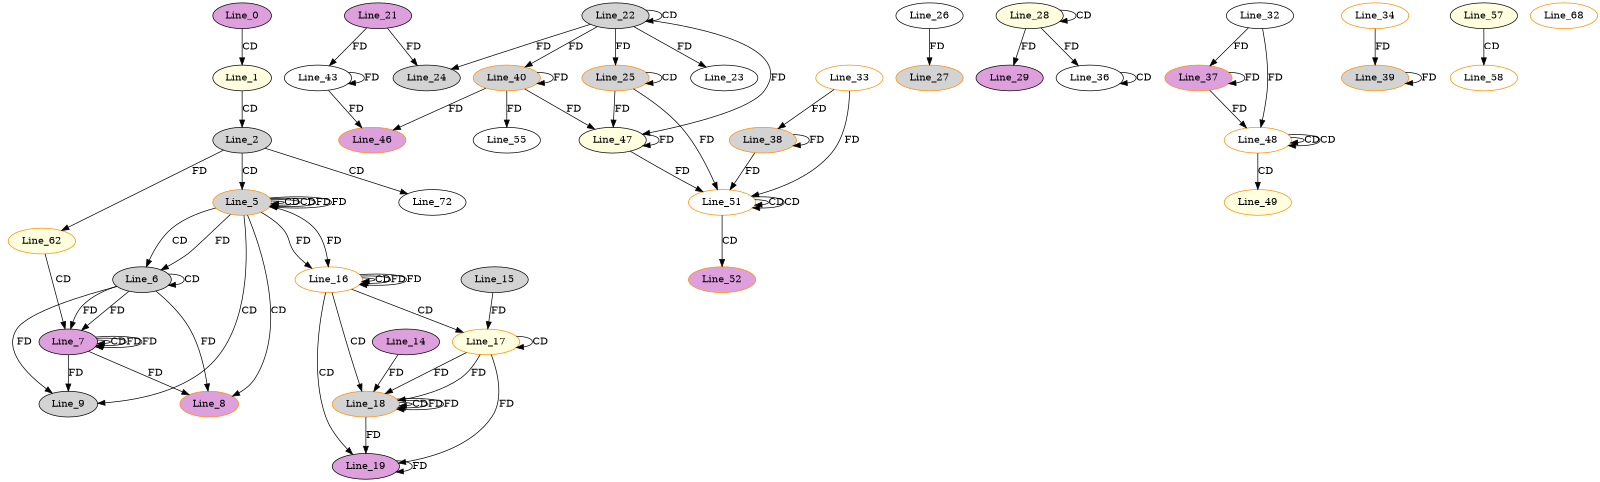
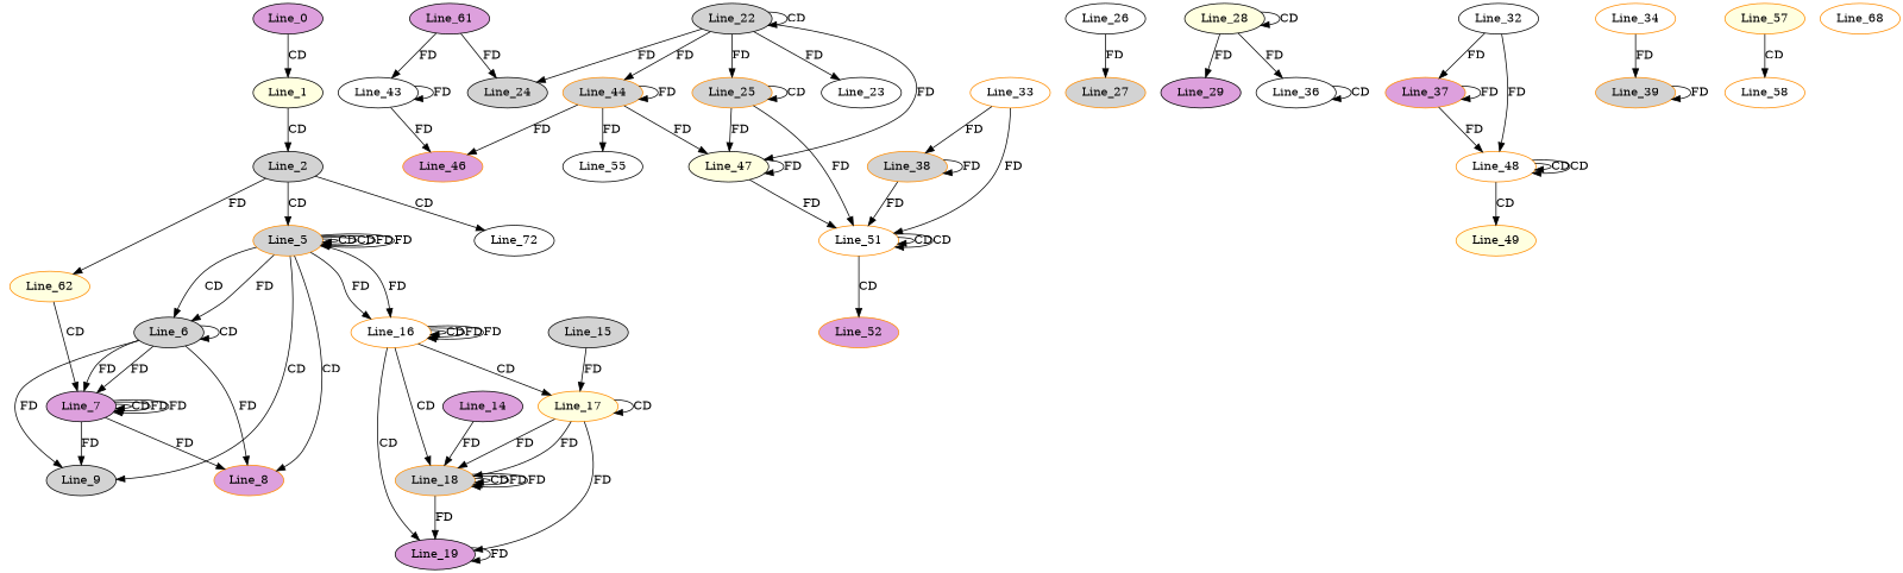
  digraph {
    node [color=black fillcolor=white style=filled]
    Line_0 [fillcolor=plum]
    Line_1 [fillcolor=lightyellow]
    Line_2 [fillcolor=lightgrey]
    Line_5 [color=darkorange fillcolor=lightgrey]
    Line_62 [color=darkorange fillcolor=lightyellow]
    Line_72
    Line_6 [fillcolor=lightgrey]
    Line_8 [color=darkorange fillcolor=plum]
    Line_9 [fillcolor=lightgrey]
    Line_16 [color=darkorange]
    Line_7 [fillcolor=plum]
    Line_17 [color=darkorange fillcolor=lightyellow]
    Line_18 [color=darkorange fillcolor=lightgrey]
    Line_19 [fillcolor=plum]
    Line_15 [fillcolor=lightgrey]
    Line_14 [fillcolor=plum]
    Line_22 [fillcolor=lightgrey]
    Line_23
    Line_24 [fillcolor=lightgrey]
    Line_25 [color=darkorange fillcolor=lightgrey]
-   Line_44 [color=darkorange fillcolor=lightgrey label=Line_40]
+   Line_44 [color=darkorange fillcolor=lightgrey]
    Line_47 [fillcolor=lightyellow]
    Line_51 [color=darkorange]
    Line_46 [color=darkorange fillcolor=plum]
    n25 [label=Line_55]
-   Line_21 [fillcolor=plum]
+   Line_21 [fillcolor=plum label=Line_61]
    Line_43
    Line_52 [color=darkorange fillcolor=plum]
    Line_27 [color=darkorange fillcolor=lightgrey]
    Line_26
    Line_28 [fillcolor=lightyellow]
    Line_29 [fillcolor=plum]
    Line_36
    Line_37 [color=darkorange fillcolor=plum]
    Line_32
    Line_48 [color=darkorange]
    Line_49 [color=darkorange fillcolor=lightyellow]
    Line_33 [color=darkorange]
    Line_38 [color=darkorange fillcolor=lightgrey]
    Line_34 [color=darkorange]
    Line_39 [color=darkorange fillcolor=lightgrey]
-   Line_57 [fillcolor=lightyellow]
+   Line_57 [color=darkorange fillcolor=lightyellow]
    Line_58 [color=darkorange]
    Line_68 [color=darkorange]
    Line_0 -> Line_1 [label=CD]
    Line_1 -> Line_2 [label=CD]
    Line_2 -> Line_5 [label=CD]
    Line_2 -> Line_62 [label=FD]
    Line_2 -> Line_72 [label=CD]
    Line_5 -> Line_5 [label=CD]
    Line_5 -> Line_5 [label=CD]
    Line_5 -> Line_5 [label=FD]
    Line_5 -> Line_5 [label=FD]
    Line_5 -> Line_6 [label=CD]
    Line_5 -> Line_6 [label=FD]
    Line_5 -> Line_8 [label=CD]
    Line_5 -> Line_9 [label=CD]
    Line_5 -> Line_16 [label=FD]
    Line_5 -> Line_16 [label=FD]
    Line_62 -> Line_7 [label=CD]
    Line_6 -> Line_6 [label=CD]
    Line_6 -> Line_8 [label=FD]
    Line_6 -> Line_9 [label=FD]
    Line_6 -> Line_7 [label=FD]
    Line_6 -> Line_7 [label=FD]
    Line_16 -> Line_16 [label=CD]
    Line_16 -> Line_16 [label=FD]
    Line_16 -> Line_16 [label=FD]
    Line_16 -> Line_17 [label=CD]
    Line_16 -> Line_18 [label=CD]
    Line_16 -> Line_19 [label=CD]
    Line_7 -> Line_8 [label=FD]
    Line_7 -> Line_9 [label=FD]
    Line_7 -> Line_7 [label=CD]
    Line_7 -> Line_7 [label=FD]
    Line_7 -> Line_7 [label=FD]
    Line_17 -> Line_17 [label=CD]
    Line_17 -> Line_18 [label=FD]
    Line_17 -> Line_18 [label=FD]
    Line_17 -> Line_19 [label=FD]
    Line_18 -> Line_18 [label=CD]
    Line_18 -> Line_18 [label=FD]
    Line_18 -> Line_18 [label=FD]
    Line_18 -> Line_19 [label=FD]
    Line_19 -> Line_19 [label=FD]
    Line_15 -> Line_17 [label=FD]
    Line_14 -> Line_18 [label=FD]
    Line_22 -> Line_22 [label=CD]
    Line_22 -> Line_23 [label=FD]
    Line_22 -> Line_24 [label=FD]
    Line_22 -> Line_25 [label=FD]
    Line_22 -> Line_44 [label=FD]
    Line_22 -> Line_47 [label=FD]
    Line_25 -> Line_25 [label=CD]
    Line_25 -> Line_47 [label=FD]
    Line_25 -> Line_51 [label=FD]
    Line_44 -> Line_44 [label=FD]
    Line_44 -> Line_47 [label=FD]
    Line_44 -> Line_46 [label=FD]
    Line_44 -> n25 [label=FD]
    Line_47 -> Line_47 [label=FD]
    Line_47 -> Line_51 [label=FD]
    Line_51 -> Line_51 [label=CD]
    Line_51 -> Line_51 [label=CD]
    Line_51 -> Line_52 [label=CD]
    Line_21 -> Line_24 [label=FD]
    Line_21 -> Line_43 [label=FD]
    Line_43 -> Line_46 [label=FD]
    Line_43 -> Line_43 [label=FD]
    Line_26 -> Line_27 [label=FD]
    Line_28 -> Line_28 [label=CD]
    Line_28 -> Line_29 [label=FD]
    Line_28 -> Line_36 [label=FD]
    Line_36 -> Line_36 [label=CD]
    Line_37 -> Line_37 [label=FD]
    Line_37 -> Line_48 [label=FD]
    Line_32 -> Line_37 [label=FD]
    Line_32 -> Line_48 [label=FD]
    Line_48 -> Line_48 [label=CD]
    Line_48 -> Line_48 [label=CD]
    Line_48 -> Line_49 [label=CD]
    Line_33 -> Line_51 [label=FD]
    Line_33 -> Line_38 [label=FD]
    Line_38 -> Line_51 [label=FD]
    Line_38 -> Line_38 [label=FD]
    Line_34 -> Line_39 [label=FD]
    Line_39 -> Line_39 [label=FD]
    Line_57 -> Line_58 [label=CD]
  }
